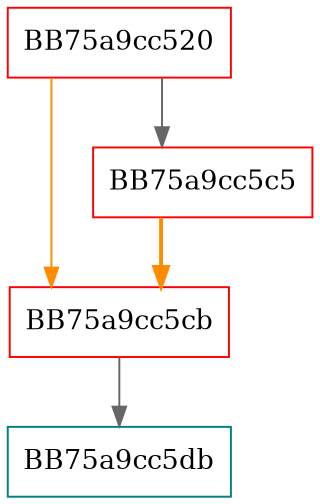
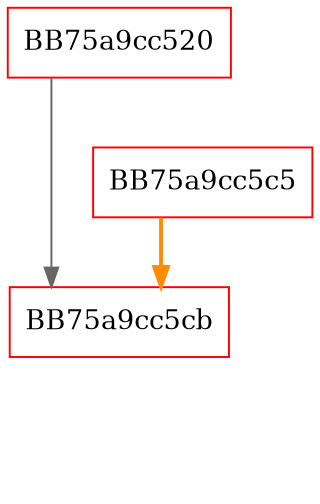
  digraph {
    splines=ortho
    node [color=red shape=box]
    edge [color=darkorange style=solid]
    BB75a9cc520
    BB75a9cc5cb
    BB75a9cc5c5
-   BB75a9cc5db [color=teal]
-   BB75a9cc520 -> BB75a9cc5cb
-   BB75a9cc520 -> BB75a9cc5c5 [color=gray40]
-   BB75a9cc5cb -> BB75a9cc5db [color=gray40]
+   BB75a9cc520 -> BB75a9cc5cb [color=gray40]
    BB75a9cc5c5 -> BB75a9cc5cb [style=bold]
  }
